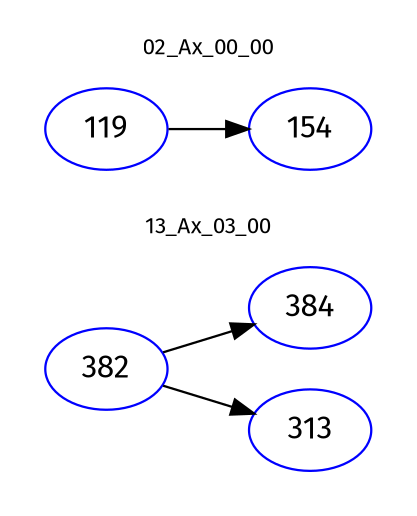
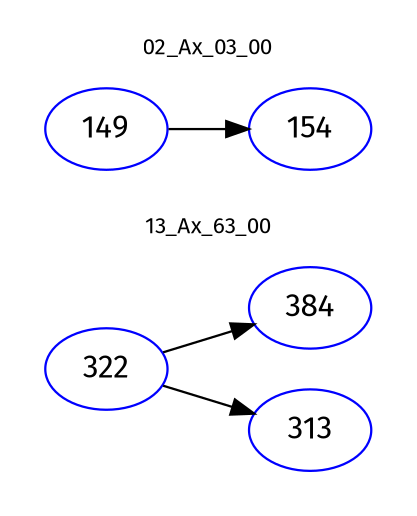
  digraph {
    fontname="Fira Sans"
    rankdir=LR
    node [color=blue fontname="Fira Sans"]
    edge [color=black fontname="Fira Sans"]
-   n1 [label=382]
+   n1 [label=322]
    n2 [label=313]
    n3 [label=384]
-   n4 [label=119]
+   n4 [label=149]
    n5 [label=154]
    subgraph cluster_1 {
      color=white
      fontsize=10
-     label="13_Ax_03_00"
+     label="13_Ax_63_00"
      n1
      n2
      n3
    }
    subgraph cluster_2 {
      color=white
      fontsize=10
-     label="02_Ax_00_00"
+     label="02_Ax_03_00"
      n4
      n5
    }
    n1 -> n2
    n1 -> n3
    n4 -> n5
  }
